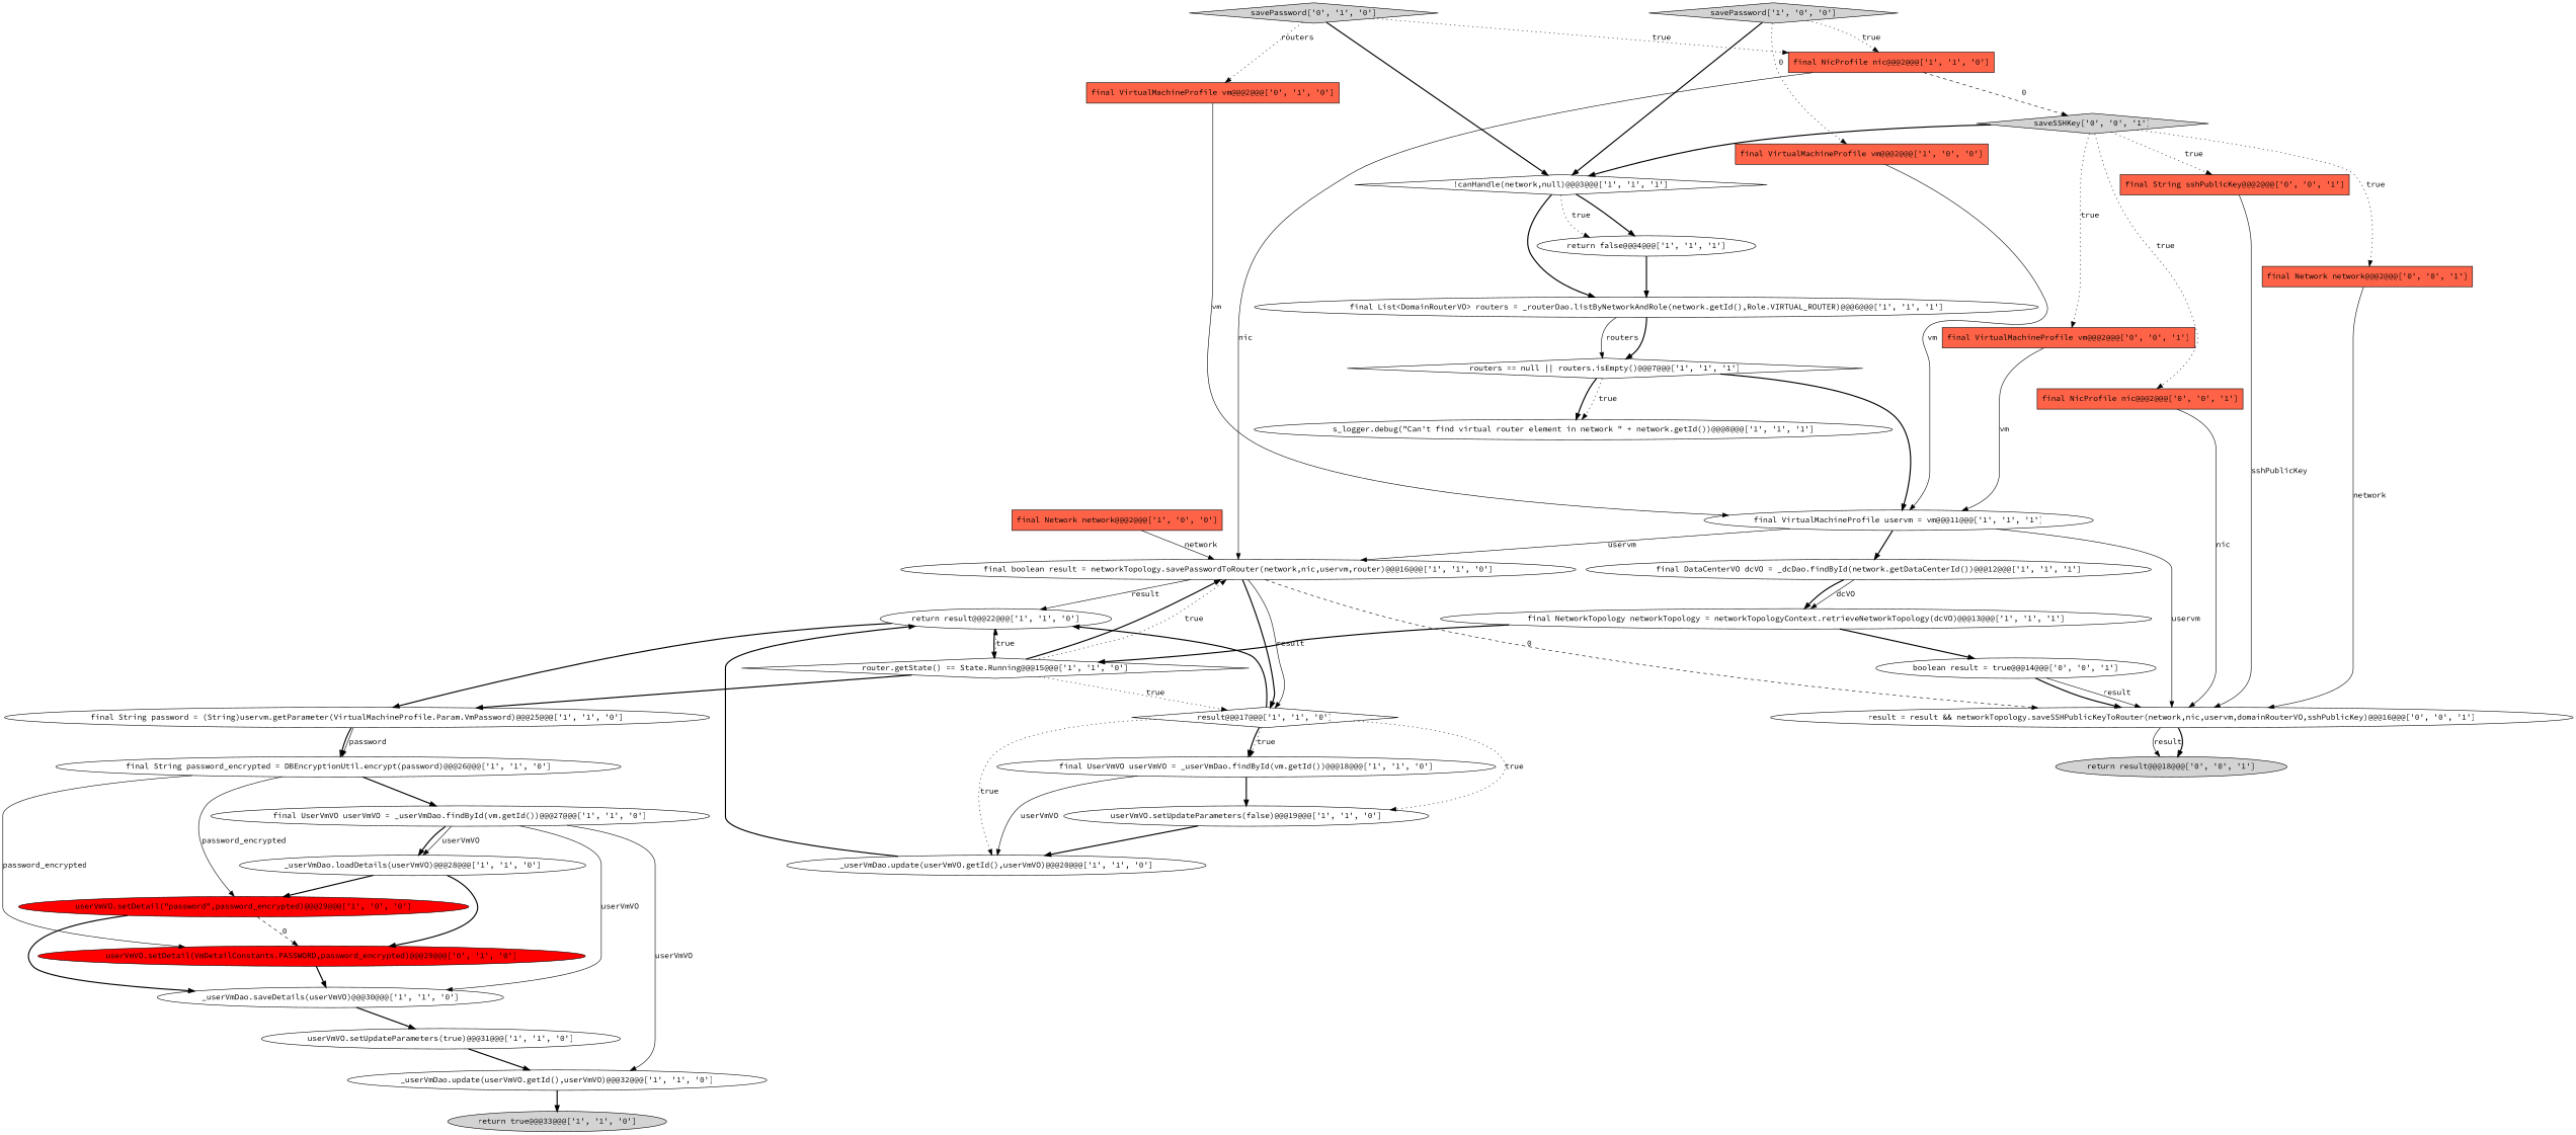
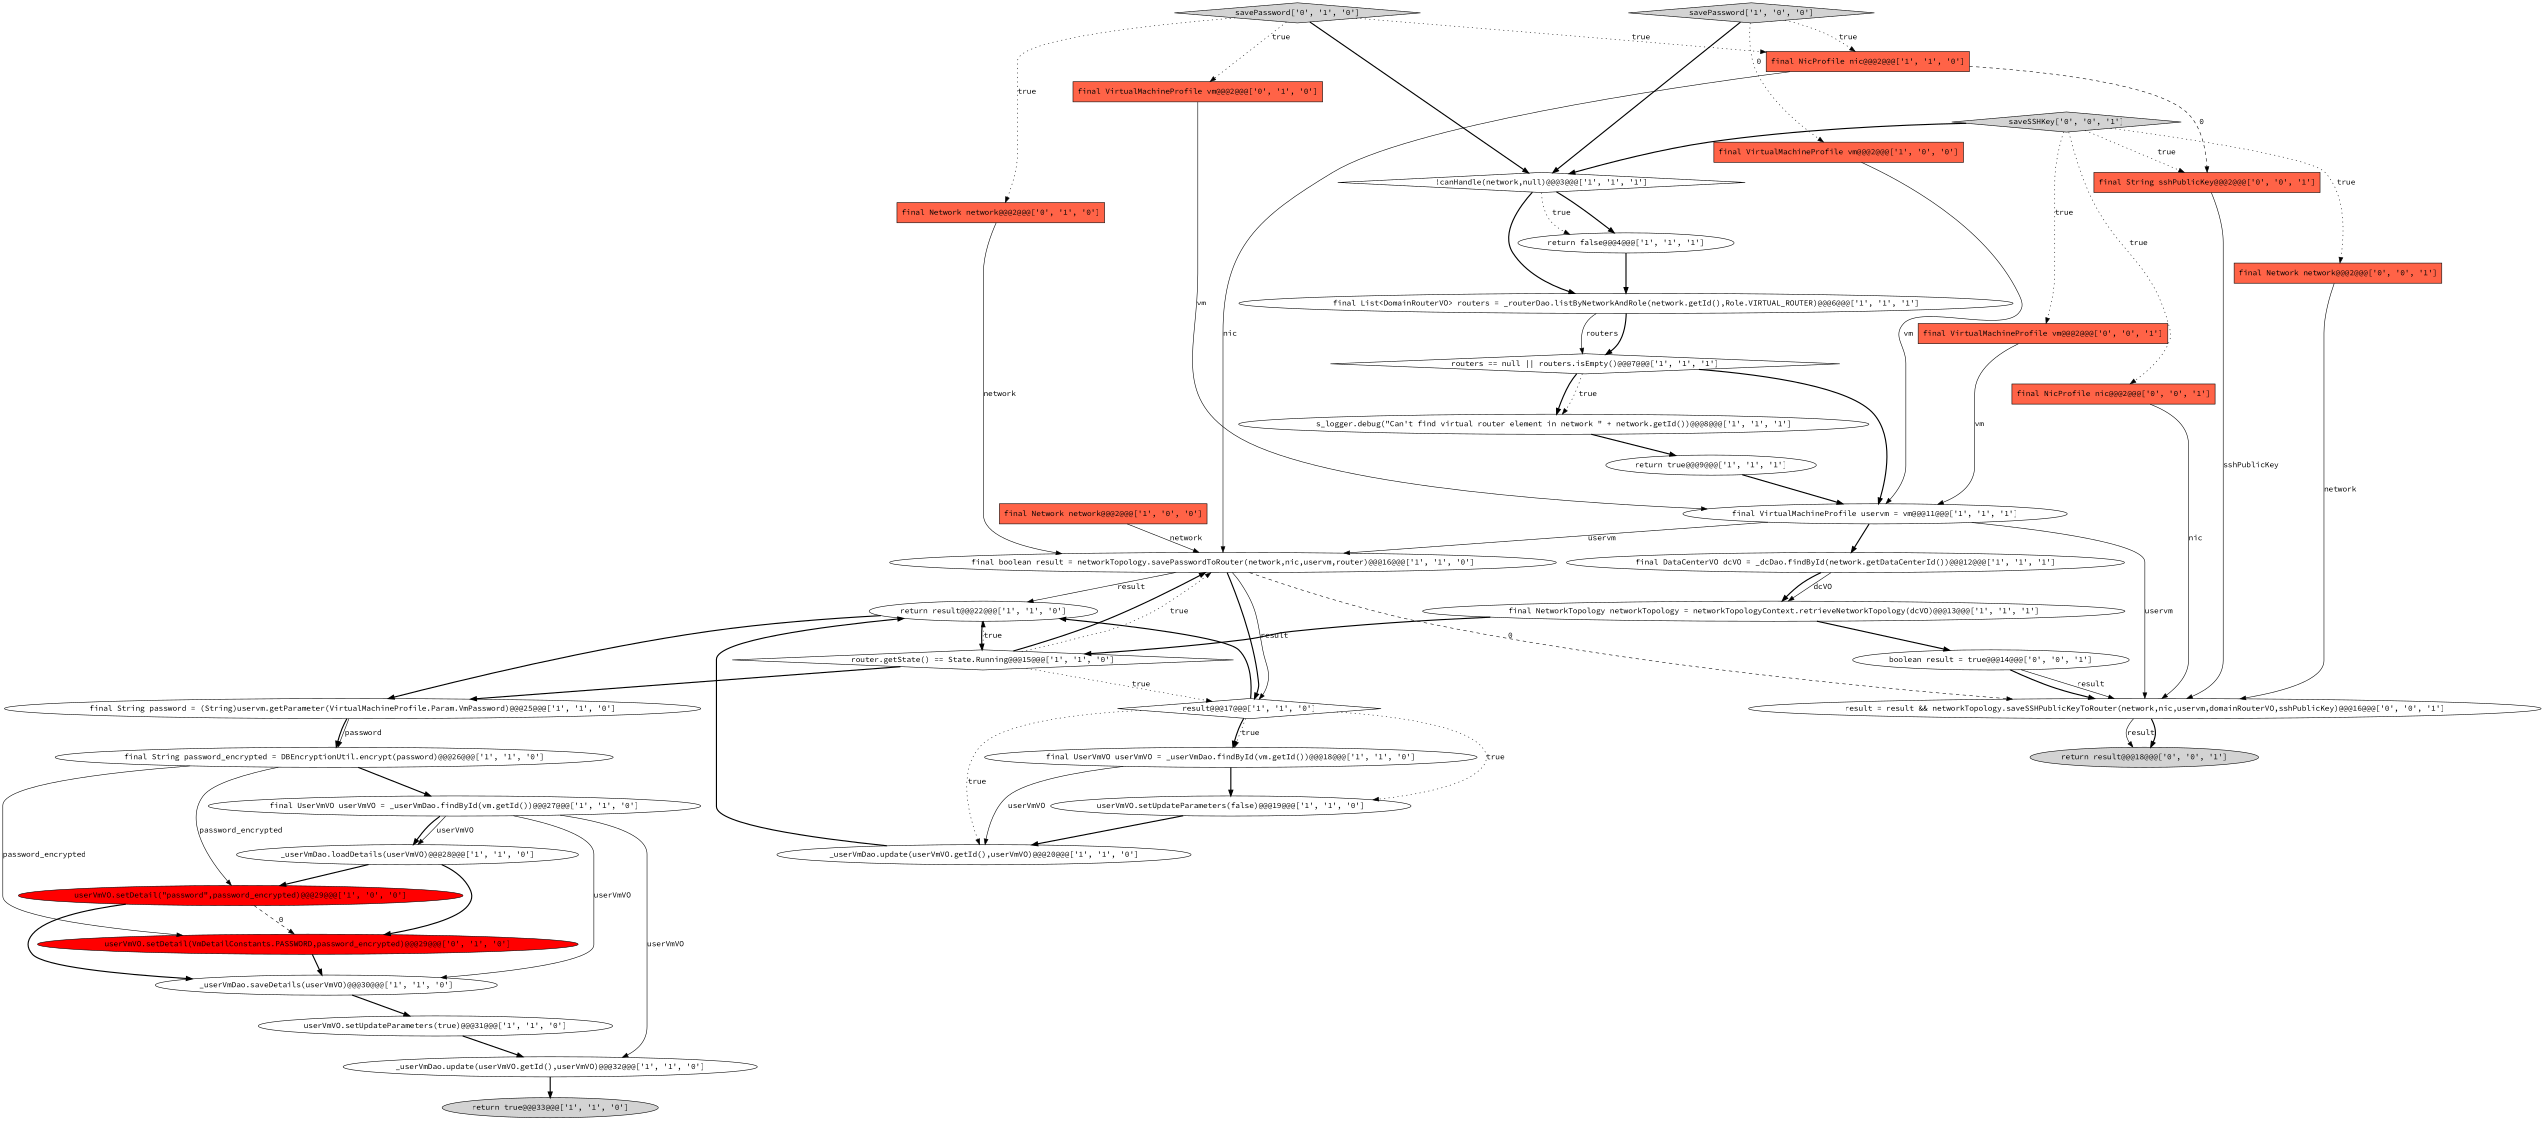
  digraph {
    fontname="Source Code Pro"
    node [fillcolor=white fontname="Source Code Pro" shape=ellipse style=filled]
    edge [fontname="Source Code Pro" style=bold]
    n1 [fillcolor=tomato label="final VirtualMachineProfile vm@@@2@@@['0', '1', '0']" shape=box]
    n2 [label="final VirtualMachineProfile uservm = vm@@@11@@@['1', '1', '1']"]
    n3 [label="result = result && networkTopology.saveSSHPublicKeyToRouter(network,nic,uservm,domainRouterVO,sshPublicKey)@@@16@@@['0', '0', '1']"]
    n4 [label="final boolean result = networkTopology.savePasswordToRouter(network,nic,uservm,router)@@@16@@@['1', '1', '0']"]
    n5 [label="final DataCenterVO dcVO = _dcDao.findById(network.getDataCenterId())@@@12@@@['1', '1', '1']"]
    n6 [label="!canHandle(network,null)@@@3@@@['1', '1', '1']" shape=diamond]
    n7 [label="return false@@@4@@@['1', '1', '1']"]
    n8 [label="final List<DomainRouterVO> routers = _routerDao.listByNetworkAndRole(network.getId(),Role.VIRTUAL_ROUTER)@@@6@@@['1', '1', '1']"]
    n9 [label="routers == null || routers.isEmpty()@@@7@@@['1', '1', '1']" shape=diamond]
    n10 [label="final UserVmVO userVmVO = _userVmDao.findById(vm.getId())@@@27@@@['1', '1', '0']"]
    n11 [label="_userVmDao.update(userVmVO.getId(),userVmVO)@@@32@@@['1', '1', '0']"]
    n12 [label="_userVmDao.saveDetails(userVmVO)@@@30@@@['1', '1', '0']"]
    n13 [label="_userVmDao.loadDetails(userVmVO)@@@28@@@['1', '1', '0']"]
    n14 [fillcolor=lightgray label="return true@@@33@@@['1', '1', '0']"]
    n15 [label="userVmVO.setUpdateParameters(true)@@@31@@@['1', '1', '0']"]
    n16 [fillcolor=red label="userVmVO.setDetail(\"password\",password_encrypted)@@@29@@@['1', '0', '0']"]
    n17 [fillcolor=red label="userVmVO.setDetail(VmDetailConstants.PASSWORD,password_encrypted)@@@29@@@['0', '1', '0']"]
    n18 [label="boolean result = true@@@14@@@['0', '0', '1']"]
    n19 [fillcolor=lightgray label="return result@@@18@@@['0', '0', '1']"]
    n20 [fillcolor=tomato label="final NicProfile nic@@@2@@@['1', '1', '0']" shape=box]
    n21 [fillcolor=tomato label="final String sshPublicKey@@@2@@@['0', '0', '1']" shape=box]
    n22 [label="return result@@@22@@@['1', '1', '0']"]
    n23 [label="result@@@17@@@['1', '1', '0']" shape=diamond]
    n24 [fillcolor=lightgray label="savePassword['1', '0', '0']" shape=diamond]
    n25 [fillcolor=tomato label="final VirtualMachineProfile vm@@@2@@@['1', '0', '0']" shape=box]
    n26 [fillcolor=tomato label="final Network network@@@2@@@['1', '0', '0']" shape=box]
    n27 [label="final String password_encrypted = DBEncryptionUtil.encrypt(password)@@@26@@@['1', '1', '0']"]
    n28 [label="s_logger.debug(\"Can't find virtual router element in network \" + network.getId())@@@8@@@['1', '1', '1']"]
+   n29 [label="return true@@@9@@@['1', '1', '1']"]
    n30 [fillcolor=lightgray label="saveSSHKey['0', '0', '1']" shape=diamond]
    n31 [fillcolor=tomato label="final Network network@@@2@@@['0', '0', '1']" shape=box]
    n32 [fillcolor=tomato label="final VirtualMachineProfile vm@@@2@@@['0', '0', '1']" shape=box]
    n33 [fillcolor=tomato label="final NicProfile nic@@@2@@@['0', '0', '1']" shape=box]
    n34 [label="final NetworkTopology networkTopology = networkTopologyContext.retrieveNetworkTopology(dcVO)@@@13@@@['1', '1', '1']"]
    n35 [label="router.getState() == State.Running@@@15@@@['1', '1', '0']" shape=diamond]
    n36 [label="final String password = (String)uservm.getParameter(VirtualMachineProfile.Param.VmPassword)@@@25@@@['1', '1', '0']"]
    n37 [label="userVmVO.setUpdateParameters(false)@@@19@@@['1', '1', '0']"]
    n38 [label="_userVmDao.update(userVmVO.getId(),userVmVO)@@@20@@@['1', '1', '0']"]
    n39 [label="final UserVmVO userVmVO = _userVmDao.findById(vm.getId())@@@18@@@['1', '1', '0']"]
    n40 [fillcolor=lightgray label="savePassword['0', '1', '0']" shape=diamond]
+   n41 [fillcolor=tomato label="final Network network@@@2@@@['0', '1', '0']" shape=box]
    n1 -> n2 [label=vm style=solid]
    n2 -> n3 [label=uservm style=solid]
    n2 -> n4 [label=uservm style=solid]
    n2 -> n5
    n3 -> n19 [label=result style=solid]
    n3 -> n19
    n4 -> n3 [label=0 style=dashed]
    n4 -> n22 [label=result style=solid]
    n4 -> n23
    n4 -> n23 [label=result style=solid]
    n5 -> n34 [label=dcVO style=solid]
    n5 -> n34
    n6 -> n7
    n6 -> n7 [label=true style=dotted]
    n6 -> n8
    n7 -> n8
    n8 -> n9 [label=routers style=solid]
    n8 -> n9
    n9 -> n2
    n9 -> n28
    n9 -> n28 [label=true style=dotted]
    n10 -> n11 [label=userVmVO style=solid]
    n10 -> n12 [label=userVmVO style=solid]
    n10 -> n13
    n10 -> n13 [label=userVmVO style=solid]
    n11 -> n14
    n12 -> n15
    n13 -> n16
    n13 -> n17
    n15 -> n11
    n16 -> n12
    n16 -> n17 [label=0 style=dashed]
    n17 -> n12
    n18 -> n3 [label=result style=solid]
    n18 -> n3
    n20 -> n4 [label=nic style=solid]
-   n20 -> n30 [label=0 style=dashed]
+   n20 -> n21 [label=0 style=dashed]
    n21 -> n3 [label=sshPublicKey style=solid]
    n22 -> n35
    n22 -> n36
    n23 -> n22
    n23 -> n37 [label=true style=dotted]
    n23 -> n38 [label=true style=dotted]
    n23 -> n39
    n23 -> n39 [label=true style=dotted]
    n24 -> n6
    n24 -> n20 [label=true style=dotted]
    n24 -> n25 [label=0 style=dotted]
    n25 -> n2 [label=vm style=solid]
    n26 -> n4 [label=network style=solid]
    n27 -> n10
    n27 -> n16 [label=password_encrypted style=solid]
    n27 -> n17 [label=password_encrypted style=solid]
+   n28 -> n29
+   n29 -> n2
    n30 -> n6
    n30 -> n21 [label=true style=dotted]
    n30 -> n31 [label=true style=dotted]
    n30 -> n32 [label=true style=dotted]
    n30 -> n33 [label=true style=dotted]
    n31 -> n3 [label=network style=solid]
    n32 -> n2 [label=vm style=solid]
    n33 -> n3 [label=nic style=solid]
    n34 -> n18
    n34 -> n35
    n35 -> n4
    n35 -> n4 [label=true style=dotted]
    n35 -> n22 [label=true style=dotted]
    n35 -> n23 [label=true style=dotted]
    n35 -> n36
    n36 -> n27 [label=password style=solid]
    n36 -> n27
    n37 -> n38
    n38 -> n22
    n39 -> n37
    n39 -> n38 [label=userVmVO style=solid]
-   n40 -> n1 [label=routers style=dotted]
+   n40 -> n1 [label=true style=dotted]
    n40 -> n6
    n40 -> n20 [label=true style=dotted]
+   n40 -> n41 [label=true style=dotted]
+   n41 -> n4 [label=network style=solid]
  }
